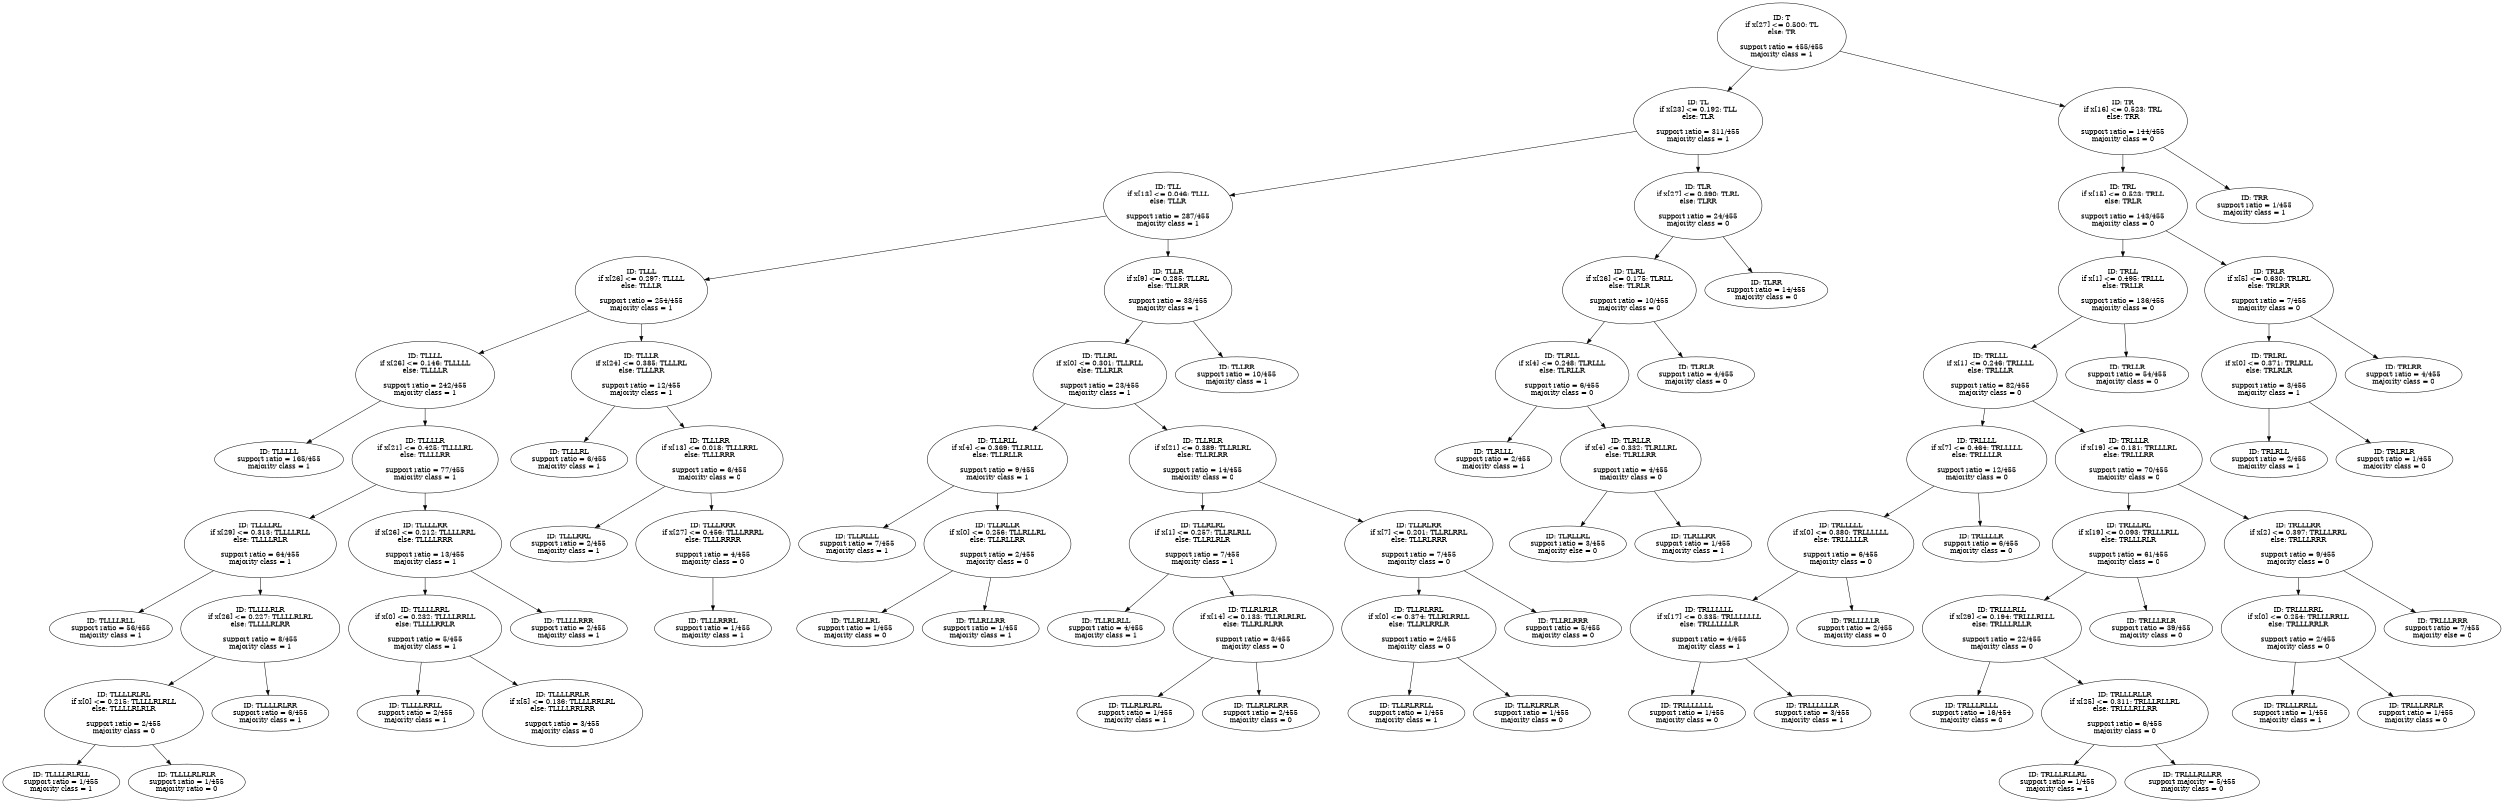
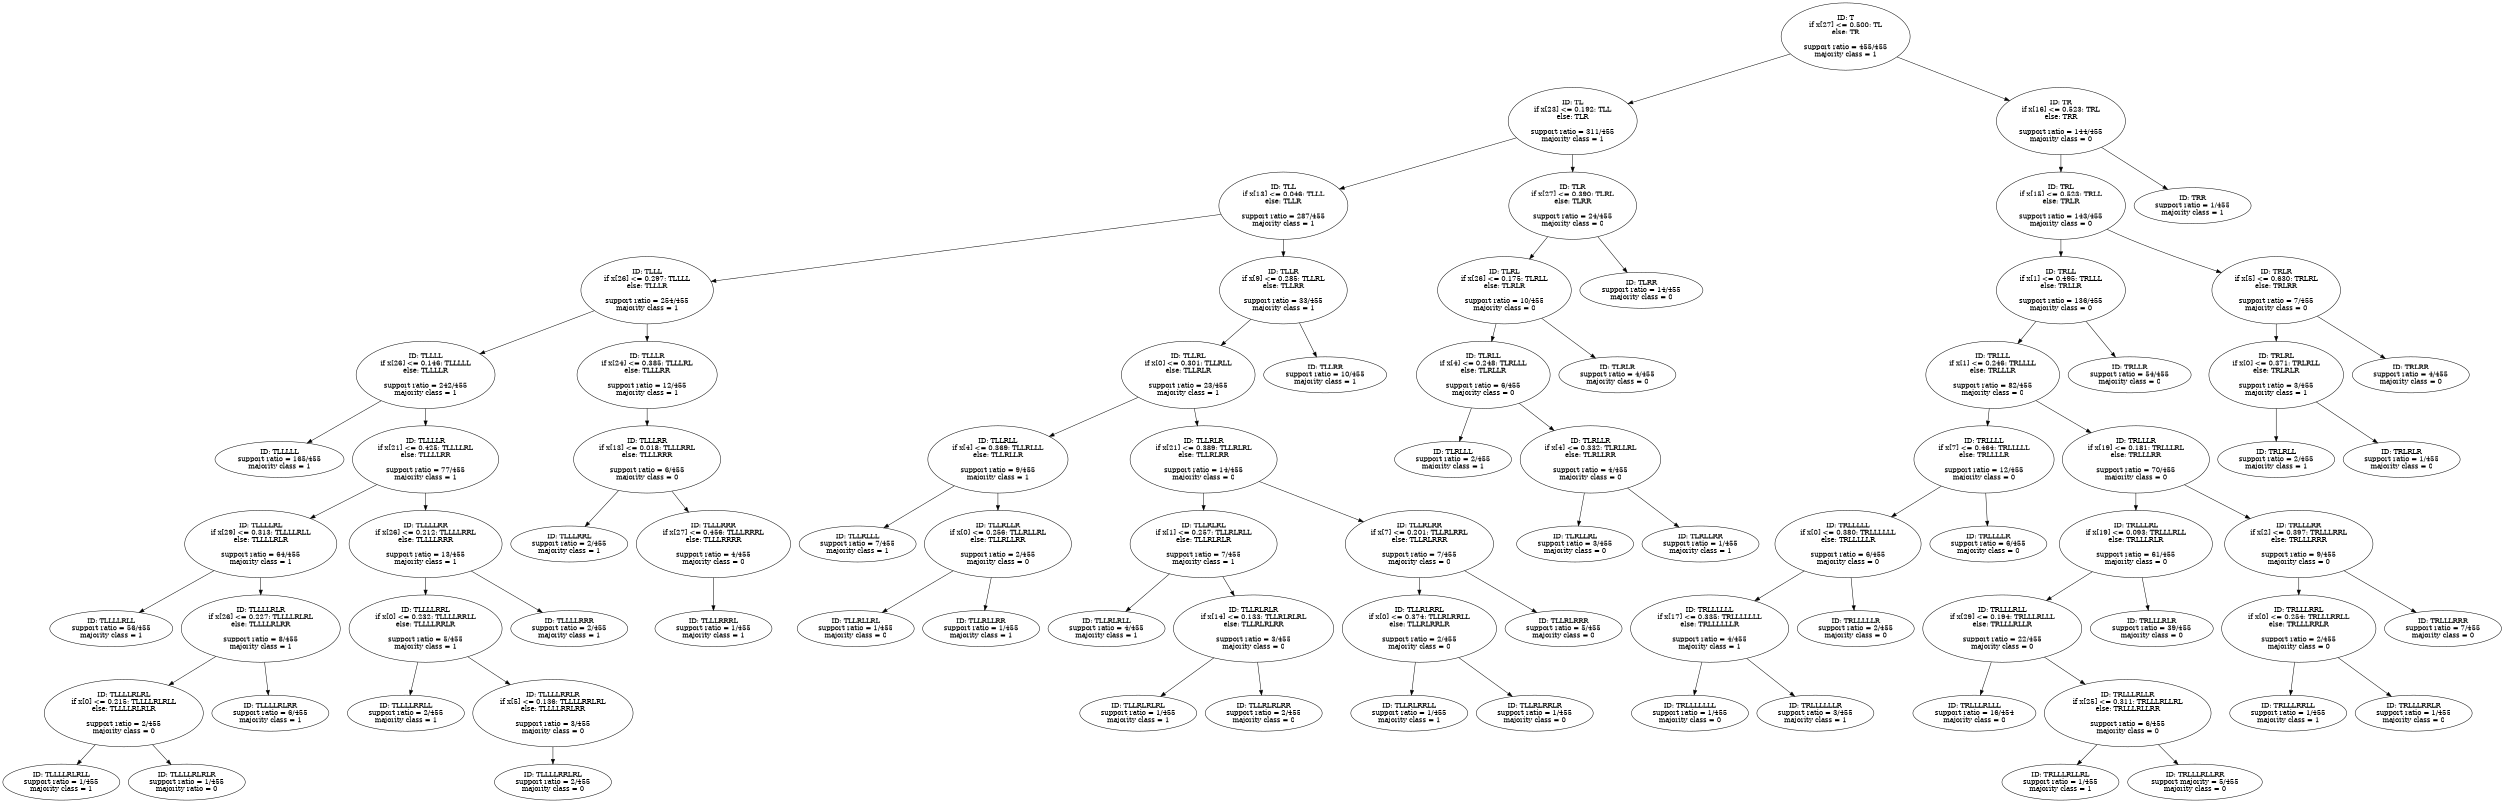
  digraph {
    n1 [label="ID: T\nif x[27] <= 0.500: TL\nelse: TR\n\nsupport ratio = 455/455\nmajority class = 1"]
    n2 [label="ID: TL\nif x[23] <= 0.192: TLL\nelse: TLR\n\nsupport ratio = 311/455\nmajority class = 1"]
    n3 [label="ID: TR\nif x[16] <= 0.523: TRL\nelse: TRR\n\nsupport ratio = 144/455\nmajority class = 0"]
    n4 [label="ID: TLL\nif x[13] <= 0.046: TLLL\nelse: TLLR\n\nsupport ratio = 287/455\nmajority class = 1"]
    n5 [label="ID: TLR\nif x[27] <= 0.390: TLRL\nelse: TLRR\n\nsupport ratio = 24/455\nmajority class = 0"]
    n6 [label="ID: TRL\nif x[15] <= 0.523: TRLL\nelse: TRLR\n\nsupport ratio = 143/455\nmajority class = 0"]
    n7 [label="ID: TRR\nsupport ratio = 1/455\nmajority class = 1"]
    n8 [label="ID: TLLL\nif x[26] <= 0.297: TLLLL\nelse: TLLLR\n\nsupport ratio = 254/455\nmajority class = 1"]
    n9 [label="ID: TLLR\nif x[9] <= 0.285: TLLRL\nelse: TLLRR\n\nsupport ratio = 33/455\nmajority class = 1"]
    n10 [label="ID: TLRL\nif x[26] <= 0.175: TLRLL\nelse: TLRLR\n\nsupport ratio = 10/455\nmajority class = 0"]
    n11 [label="ID: TLRR\nsupport ratio = 14/455\nmajority class = 0"]
    n12 [label="ID: TRLL\nif x[1] <= 0.495: TRLLL\nelse: TRLLR\n\nsupport ratio = 136/455\nmajority class = 0"]
    n13 [label="ID: TRLR\nif x[5] <= 0.630: TRLRL\nelse: TRLRR\n\nsupport ratio = 7/455\nmajority class = 0"]
    n14 [label="ID: TLLLL\nif x[26] <= 0.146: TLLLLL\nelse: TLLLLR\n\nsupport ratio = 242/455\nmajority class = 1"]
    n15 [label="ID: TLLLR\nif x[24] <= 0.385: TLLLRL\nelse: TLLLRR\n\nsupport ratio = 12/455\nmajority class = 1"]
    n16 [label="ID: TLLRL\nif x[0] <= 0.301: TLLRLL\nelse: TLLRLR\n\nsupport ratio = 23/455\nmajority class = 1"]
    n17 [label="ID: TLLRR\nsupport ratio = 10/455\nmajority class = 1"]
    n18 [label="ID: TLRLL\nif x[4] <= 0.248: TLRLLL\nelse: TLRLLR\n\nsupport ratio = 6/455\nmajority class = 0"]
    n19 [label="ID: TLRLR\nsupport ratio = 4/455\nmajority class = 0"]
    n20 [label="ID: TLRLLL\nsupport ratio = 2/455\nmajority class = 1"]
    n21 [label="ID: TLRLLR\nif x[4] <= 0.332: TLRLLRL\nelse: TLRLLRR\n\nsupport ratio = 4/455\nmajority class = 0"]
-   n22 [label="ID: TLRLLRL\nsupport ratio = 3/455\nmajority else = 0"]
+   n22 [label="ID: TLRLLRL\nsupport ratio = 3/455\nmajority class = 0"]
    n23 [label="ID: TLRLLRR\nsupport ratio = 1/455\nmajority class = 1"]
    n24 [label="ID: TRLLL\nif x[1] <= 0.246: TRLLLL\nelse: TRLLLR\n\nsupport ratio = 82/455\nmajority class = 0"]
    n25 [label="ID: TRLLR\nsupport ratio = 54/455\nmajority class = 0"]
    n26 [label="ID: TRLRL\nif x[0] <= 0.371: TRLRLL\nelse: TRLRLR\n\nsupport ratio = 3/455\nmajority class = 1"]
    n27 [label="ID: TRLRR\nsupport ratio = 4/455\nmajority class = 0"]
    n28 [label="ID: TLLLLL\nsupport ratio = 165/455\nmajority class = 1"]
    n29 [label="ID: TLLLLR\nif x[21] <= 0.425: TLLLLRL\nelse: TLLLLRR\n\nsupport ratio = 77/455\nmajority class = 1"]
-   n30 [label="ID: TLLLRL\nsupport ratio = 6/455\nmajority class = 1"]
    n31 [label="ID: TLLLRR\nif x[13] <= 0.018: TLLLRRL\nelse: TLLLRRR\n\nsupport ratio = 6/455\nmajority class = 0"]
    n32 [label="ID: TLLRLL\nif x[4] <= 0.369: TLLRLLL\nelse: TLLRLLR\n\nsupport ratio = 9/455\nmajority class = 1"]
    n33 [label="ID: TLLRLR\nif x[21] <= 0.389: TLLRLRL\nelse: TLLRLRR\n\nsupport ratio = 14/455\nmajority class = 0"]
    n34 [label="ID: TLLRLLL\nsupport ratio = 7/455\nmajority class = 1"]
    n35 [label="ID: TLLRLLR\nif x[0] <= 0.256: TLLRLLRL\nelse: TLLRLLRR\n\nsupport ratio = 2/455\nmajority class = 0"]
    n36 [label="ID: TLLRLRL\nif x[1] <= 0.257: TLLRLRLL\nelse: TLLRLRLR\n\nsupport ratio = 7/455\nmajority class = 1"]
    n37 [label="ID: TLLRLRR\nif x[7] <= 0.201: TLLRLRRL\nelse: TLLRLRRR\n\nsupport ratio = 7/455\nmajority class = 0"]
    n38 [label="ID: TLLRLLRL\nsupport ratio = 1/455\nmajority class = 0"]
    n39 [label="ID: TLLRLLRR\nsupport ratio = 1/455\nmajority class = 1"]
    n40 [label="ID: TLLRLRLL\nsupport ratio = 4/455\nmajority class = 1"]
    n41 [label="ID: TLLRLRLR\nif x[14] <= 0.133: TLLRLRLRL\nelse: TLLRLRLRR\n\nsupport ratio = 3/455\nmajority class = 0"]
    n42 [label="ID: TLLRLRRL\nif x[0] <= 0.374: TLLRLRRLL\nelse: TLLRLRRLR\n\nsupport ratio = 2/455\nmajority class = 0"]
    n43 [label="ID: TLLRLRRR\nsupport ratio = 5/455\nmajority class = 0"]
    n44 [label="ID: TLLRLRLRL\nsupport ratio = 1/455\nmajority class = 1"]
    n45 [label="ID: TLLRLRLRR\nsupport ratio = 2/455\nmajority class = 0"]
    n46 [label="ID: TLLRLRRLL\nsupport ratio = 1/455\nmajority class = 1"]
    n47 [label="ID: TLLRLRRLR\nsupport ratio = 1/455\nmajority class = 0"]
    n48 [label="ID: TRLLLL\nif x[7] <= 0.464: TRLLLLL\nelse: TRLLLLR\n\nsupport ratio = 12/455\nmajority class = 0"]
    n49 [label="ID: TRLLLR\nif x[19] <= 0.181: TRLLLRL\nelse: TRLLLRR\n\nsupport ratio = 70/455\nmajority class = 0"]
    n50 [label="ID: TRLRLL\nsupport ratio = 2/455\nmajority class = 1"]
    n51 [label="ID: TRLRLR\nsupport ratio = 1/455\nmajority class = 0"]
    n52 [label="ID: TRLLLLL\nif x[0] <= 0.380: TRLLLLLL\nelse: TRLLLLLR\n\nsupport ratio = 6/455\nmajority class = 0"]
    n53 [label="ID: TRLLLLR\nsupport ratio = 6/455\nmajority class = 0"]
    n54 [label="ID: TRLLLRL\nif x[19] <= 0.093: TRLLLRLL\nelse: TRLLLRLR\n\nsupport ratio = 61/455\nmajority class = 0"]
    n55 [label="ID: TRLLLRR\nif x[2] <= 0.397: TRLLLRRL\nelse: TRLLLRRR\n\nsupport ratio = 9/455\nmajority class = 0"]
    n56 [label="ID: TRLLLLLL\nif x[17] <= 0.335: TRLLLLLLL\nelse: TRLLLLLLR\n\nsupport ratio = 4/455\nmajority class = 1"]
    n57 [label="ID: TRLLLLLR\nsupport ratio = 2/455\nmajority class = 0"]
    n58 [label="ID: TRLLLRLL\nif x[29] <= 0.194: TRLLLRLLL\nelse: TRLLLRLLR\n\nsupport ratio = 22/455\nmajority class = 0"]
    n59 [label="ID: TRLLLRLR\nsupport ratio = 39/455\nmajority class = 0"]
    n60 [label="ID: TRLLLRRL\nif x[0] <= 0.254: TRLLLRRLL\nelse: TRLLLRRLR\n\nsupport ratio = 2/455\nmajority class = 0"]
-   n61 [label="ID: TRLLLRRR\nsupport ratio = 7/455\nmajority else = 0"]
+   n61 [label="ID: TRLLLRRR\nsupport ratio = 7/455\nmajority class = 0"]
    n62 [label="ID: TRLLLLLLL\nsupport ratio = 1/455\nmajority class = 0"]
    n63 [label="ID: TRLLLLLLR\nsupport ratio = 3/455\nmajority class = 1"]
    n64 [label="ID: TRLLLRLLL\nsupport ratio = 16/454\nmajority class = 0"]
    n65 [label="ID: TRLLLRLLR\nif x[25] <= 0.311: TRLLLRLLRL\nelse: TRLLLRLLRR\n\nsupport ratio = 6/455\nmajority class = 0"]
    n66 [label="ID: TRLLLRRLL\nsupport ratio = 1/455\nmajority class = 1"]
    n67 [label="ID: TRLLLRRLR\nsupport ratio = 1/455\nmajority class = 0"]
    n68 [label="ID: TLLLLRL\nif x[29] <= 0.313: TLLLLRLL\nelse: TLLLLRLR\n\nsupport ratio = 64/455\nmajority class = 1"]
    n69 [label="ID: TLLLLRR\nif x[26] <= 0.212: TLLLLRRL\nelse: TLLLLRRR\n\nsupport ratio = 13/455\nmajority class = 1"]
    n70 [label="ID: TLLLRRL\nsupport ratio = 2/455\nmajority class = 1"]
    n71 [label="ID: TLLLRRR\nif x[27] <= 0.456: TLLLRRRL\nelse: TLLLRRRR\n\nsupport ratio = 4/455\nmajority class = 0"]
    n72 [label="ID: TLLLRRRL\nsupport ratio = 1/455\nmajority class = 1"]
    n73 [label="ID: TRLLLRLLRL\nsupport ratio = 1/455\nmajority class = 1"]
    n74 [label="ID: TRLLLRLLRR\nsupport majority = 5/455\nmajority class = 0"]
    n75 [label="ID: TLLLLRLL\nsupport ratio = 56/455\nmajority class = 1"]
    n76 [label="ID: TLLLLRLR\nif x[26] <= 0.227: TLLLLRLRL\nelse: TLLLLRLRR\n\nsupport ratio = 8/455\nmajority class = 1"]
    n77 [label="ID: TLLLLRRL\nif x[0] <= 0.232: TLLLLRRLL\nelse: TLLLLRRLR\n\nsupport ratio = 5/455\nmajority class = 1"]
    n78 [label="ID: TLLLLRRR\nsupport ratio = 2/455\nmajority class = 1"]
    n79 [label="ID: TLLLLRLRL\nif x[0] <= 0.215: TLLLLRLRLL\nelse: TLLLLRLRLR\n\nsupport ratio = 2/455\nmajority class = 0"]
    n80 [label="ID: TLLLLRLRR\nsupport ratio = 6/455\nmajority class = 1"]
    n81 [label="ID: TLLLLRRLL\nsupport ratio = 2/455\nmajority class = 1"]
    n82 [label="ID: TLLLLRRLR\nif x[5] <= 0.136: TLLLLRRLRL\nelse: TLLLLRRLRR\n\nsupport ratio = 3/455\nmajority class = 0"]
+   n83 [label="ID: TLLLLRRLRL\nsupport ratio = 2/455\nmajority class = 0"]
    n84 [label="ID: TLLLLRLRLL\nsupport ratio = 1/455\nmajority class = 1"]
    n85 [label="ID: TLLLLRLRLR\nsupport ratio = 1/455\nmajority ratio = 0"]
    n1 -> n2
    n1 -> n3
    n2 -> n4
    n2 -> n5
    n3 -> n6
    n3 -> n7
    n4 -> n8
    n4 -> n9
    n5 -> n10
    n5 -> n11
    n6 -> n12
    n6 -> n13
    n8 -> n14
    n8 -> n15
    n9 -> n16
    n9 -> n17
    n10 -> n18
    n10 -> n19
    n12 -> n24
    n12 -> n25
    n13 -> n26
    n13 -> n27
    n14 -> n28
    n14 -> n29
-   n15 -> n30
    n15 -> n31
    n16 -> n32
    n16 -> n33
    n18 -> n20
    n18 -> n21
    n21 -> n22
    n21 -> n23
    n24 -> n48
    n24 -> n49
    n26 -> n50
    n26 -> n51
    n29 -> n68
    n29 -> n69
    n31 -> n70
    n31 -> n71
    n32 -> n34
    n32 -> n35
    n33 -> n36
    n33 -> n37
    n35 -> n38
    n35 -> n39
    n36 -> n40
    n36 -> n41
    n37 -> n42
    n37 -> n43
    n41 -> n44
    n41 -> n45
    n42 -> n46
    n42 -> n47
    n48 -> n52
    n48 -> n53
    n49 -> n54
    n49 -> n55
    n52 -> n56
    n52 -> n57
    n54 -> n58
    n54 -> n59
    n55 -> n60
    n55 -> n61
    n56 -> n62
    n56 -> n63
    n58 -> n64
    n58 -> n65
    n60 -> n66
    n60 -> n67
    n65 -> n73
    n65 -> n74
    n68 -> n75
    n68 -> n76
    n69 -> n77
    n69 -> n78
    n71 -> n72
    n76 -> n79
    n76 -> n80
    n77 -> n81
    n77 -> n82
    n79 -> n84
    n79 -> n85
+   n82 -> n83
  }
